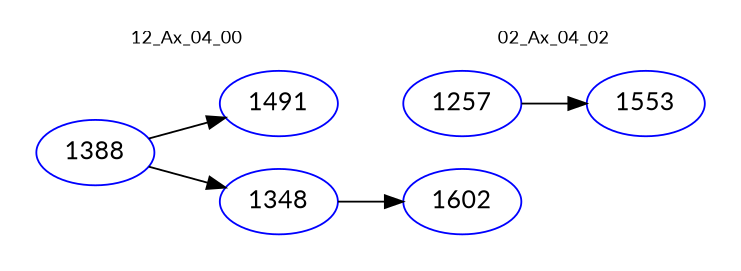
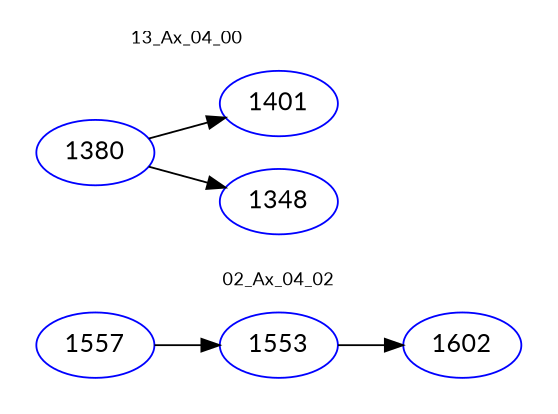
  digraph {
    fontname=Lato
    rankdir=LR
    node [color=blue fontname=Lato]
    edge [color=black fontname=Lato]
    n1 [label=1553]
-   n2 [label=1257]
+   n2 [label=1557]
    n3 [label=1602]
-   n4 [label=1388]
+   n4 [label=1380]
    n5 [label=1348]
-   n6 [label=1491]
+   n6 [label=1401]
    subgraph cluster_1 {
      color=white
      fontsize=10
      label="02_Ax_04_02"
      n1
      n2
      n3
    }
    subgraph cluster_2 {
      color=white
      fontsize=10
-     label="12_Ax_04_00"
+     label="13_Ax_04_00"
      n4
      n5
      n6
    }
-   n5 -> n3
+   n1 -> n3
    n2 -> n1
    n4 -> n5
    n4 -> n6
  }
